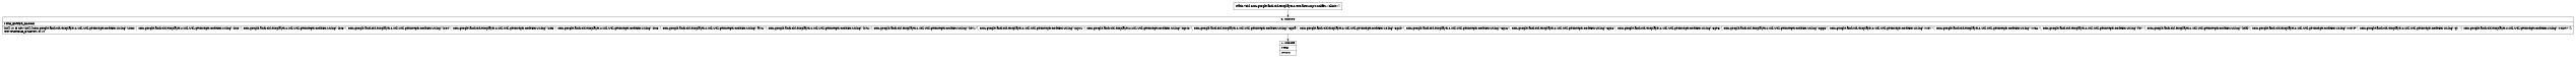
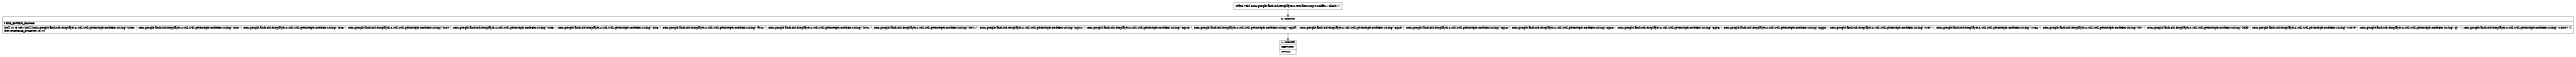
  digraph {
    node [shape=record]
    n1 [label="{0\:\ 0x0000|MTH_ENTER_BLOCK\l|int[] r0 = new int[]\{com.google.android.exoplayer2.util.Util.getIntegerCodeForString(\"isom\"), com.google.android.exoplayer2.util.Util.getIntegerCodeForString(\"iso2\"), com.google.android.exoplayer2.util.Util.getIntegerCodeForString(\"iso3\"), com.google.android.exoplayer2.util.Util.getIntegerCodeForString(\"iso4\"), com.google.android.exoplayer2.util.Util.getIntegerCodeForString(\"iso5\"), com.google.android.exoplayer2.util.Util.getIntegerCodeForString(\"iso6\"), com.google.android.exoplayer2.util.Util.getIntegerCodeForString(\"avc1\"), com.google.android.exoplayer2.util.Util.getIntegerCodeForString(\"hvc1\"), com.google.android.exoplayer2.util.Util.getIntegerCodeForString(\"hev1\"), com.google.android.exoplayer2.util.Util.getIntegerCodeForString(\"mp41\"), com.google.android.exoplayer2.util.Util.getIntegerCodeForString(\"mp42\"), com.google.android.exoplayer2.util.Util.getIntegerCodeForString(\"3g2a\"), com.google.android.exoplayer2.util.Util.getIntegerCodeForString(\"3g2b\"), com.google.android.exoplayer2.util.Util.getIntegerCodeForString(\"3gr6\"), com.google.android.exoplayer2.util.Util.getIntegerCodeForString(\"3gs6\"), com.google.android.exoplayer2.util.Util.getIntegerCodeForString(\"3ge6\"), com.google.android.exoplayer2.util.Util.getIntegerCodeForString(\"3gg6\"), com.google.android.exoplayer2.util.Util.getIntegerCodeForString(\"M4V \"), com.google.android.exoplayer2.util.Util.getIntegerCodeForString(\"M4A \"), com.google.android.exoplayer2.util.Util.getIntegerCodeForString(\"f4v \"), com.google.android.exoplayer2.util.Util.getIntegerCodeForString(\"kddi\"), com.google.android.exoplayer2.util.Util.getIntegerCodeForString(\"M4VP\"), com.google.android.exoplayer2.util.Util.getIntegerCodeForString(\"qt  \"), com.google.android.exoplayer2.util.Util.getIntegerCodeForString(\"MSNV\")\}\lCOMPATIBLE_BRANDS = r0\l}"]
-   n2 [label="{1\:\ 0x00ee|MTH\l|return\l}"]
+   n2 [label="{1\:\ 0x00ee|RETURN\l|return\l}"]
    n3 [label="{static void com.google.android.exoplayer2.extractor.mp4.Sniffer.\<clinit\>() }"]
    n1 -> n2
    n3 -> n1
  }
